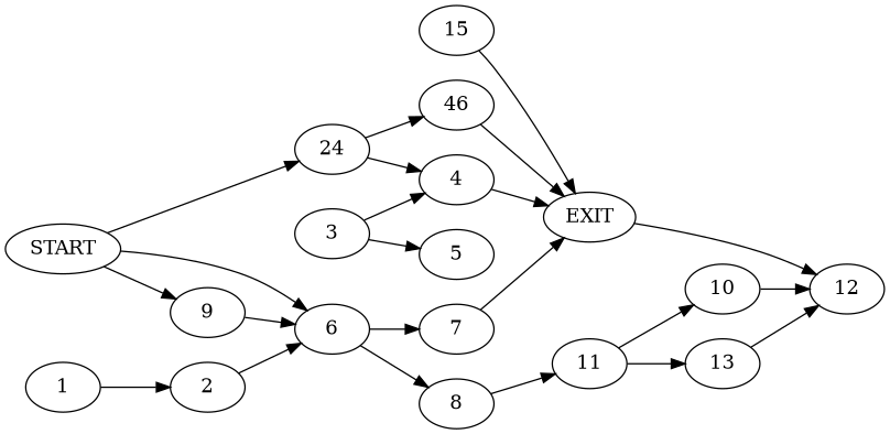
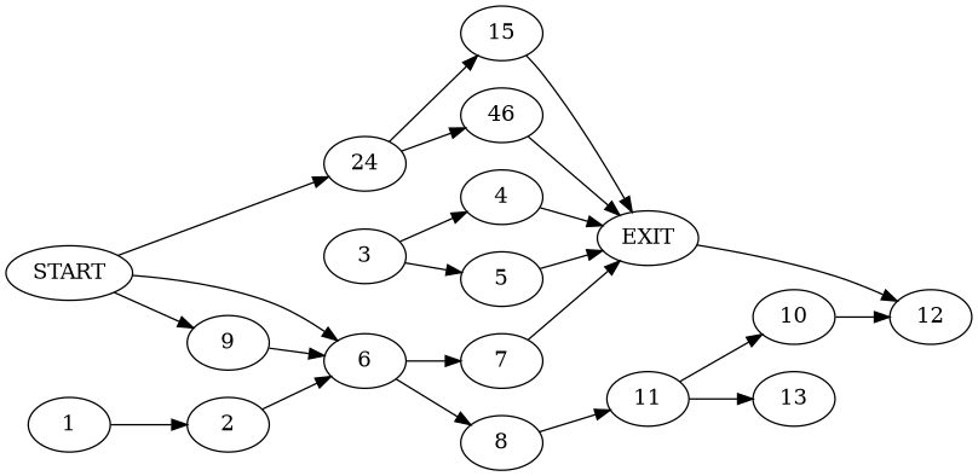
  digraph {
    rankdir=LR
    n1 [label=START]
    9
    n3 [label=24]
    6
    1
    2
    15
    n8 [label=46]
    n9 [label=EXIT]
    12
    3
    4
    5
    7
    8
    11
    10
    13
    n1 -> 9
    n1 -> n3
    n1 -> 6
    9 -> 6
-   n3 -> 4
+   n3 -> 15
    n3 -> n8
    6 -> 7
    6 -> 8
    1 -> 2
    2 -> 6
    15 -> n9
    n8 -> n9
    n9 -> 12
    3 -> 4
    3 -> 5
    4 -> n9
+   5 -> n9
    7 -> n9
    8 -> 11
    11 -> 10
    11 -> 13
    10 -> 12
-   13 -> 12
  }
